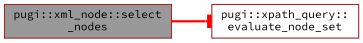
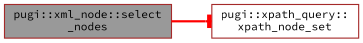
  digraph {
    rankdir=LR
    fontname="Source Code Pro"
    node [color=brown fontname="Source Code Pro" fontsize=10 shape=box style=filled]
    n1 [fillcolor=grey60 fontcolor=black height=0.2 label="pugi::xml_node::select\l_nodes" width=0.4]
-   n2 [fillcolor=white height=0.2 label="pugi::xpath_query::\levaluate_node_set" width=0.4]
+   n2 [fillcolor=white height=0.2 label="pugi::xpath_query::\lxpath_node_set" width=0.4]
    n1 -> n2 [color=red fontname="Source Code Pro" fontsize=10 labelfontname=Helvetica labelfontsize=10 style=bold arrowhead=tee]
  }
